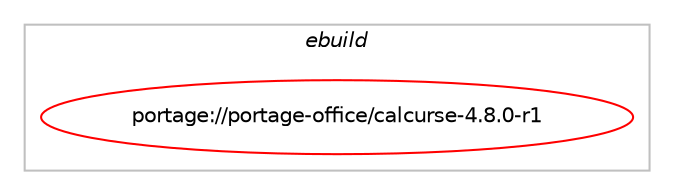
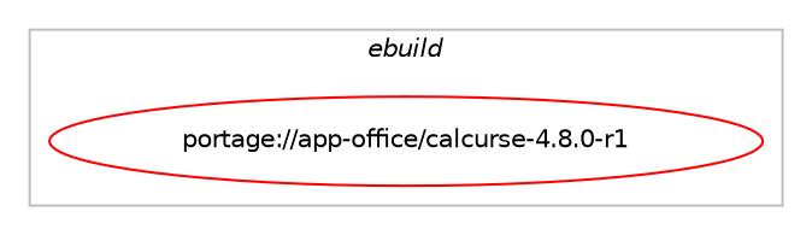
  digraph {
    compound=true
    concentrate=true
    fontname="DejaVu Sans"
    fontsize=10
    newrank=true
    rankdir=LR
    ranksep=1.5
-   n1 [color=red fontname="DejaVu Sans" fontsize=10 label="portage://portage-office/calcurse-4.8.0-r1" width=4]
+   n1 [color=red fontname="DejaVu Sans" fontsize=10 label="portage://app-office/calcurse-4.8.0-r1" width=4]
    subgraph cluster_1 {
      color=gray
      label=<<i>ebuild</i>>
      n1
    }
    subgraph cluster_2 {
      color=gray
      label=<<i>dependencies</i>>
      subgraph cluster_3 {
        color=gray
        fillcolor="#eeeeee"
        label=<<i>compile</i>>
        style=filled
      }
      subgraph cluster_4 {
        color=gray
        fillcolor="#eeeeee"
        label=<<i>compile and run</i>>
        style=filled
      }
      subgraph cluster_5 {
        color=gray
        fillcolor="#eeeeee"
        label=<<i>run</i>>
        style=filled
      }
    }
    subgraph cluster_6 {
      color=gray
      label=<<i>candidates</i>>
      rank=same
    }
  }
